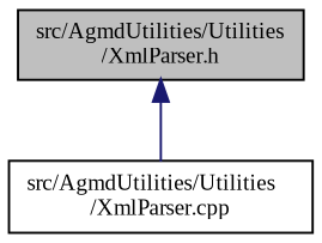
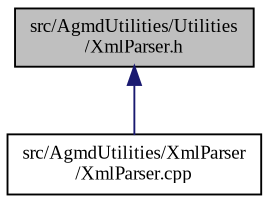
  digraph {
    fontname="Liberation Serif"
    node [color=black fontname="Liberation Serif" fontsize=10 shape=record style=filled]
    n1 [fillcolor=grey75 fontcolor=black height=0.2 label="src/AgmdUtilities/Utilities\l/XmlParser.h" width=0.4]
-   n2 [fillcolor=white height=0.2 label="src/AgmdUtilities/Utilities\l/XmlParser.cpp" width=0.4]
+   n2 [fillcolor=white height=0.2 label="src/AgmdUtilities/XmlParser\l/XmlParser.cpp" width=0.4]
    n1 -> n2 [color=midnightblue dir=back fontname="Liberation Serif" fontsize=10 labelfontname=Helvetica labelfontsize=10 style=solid]
  }
